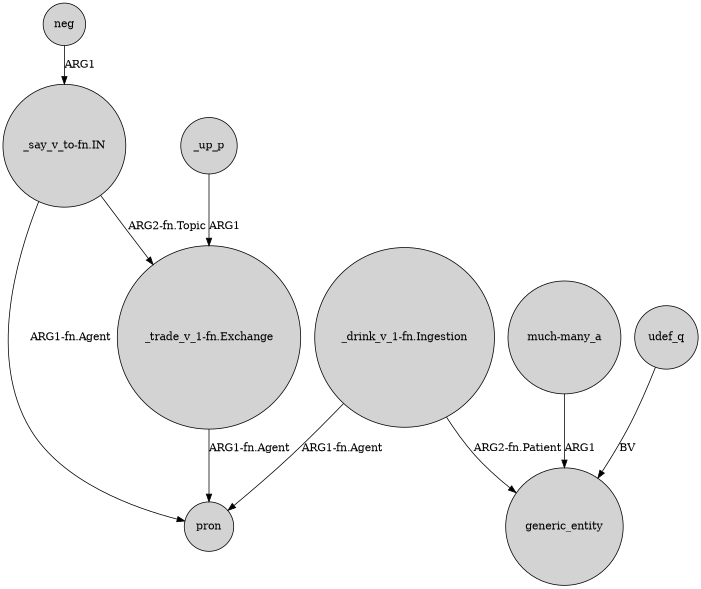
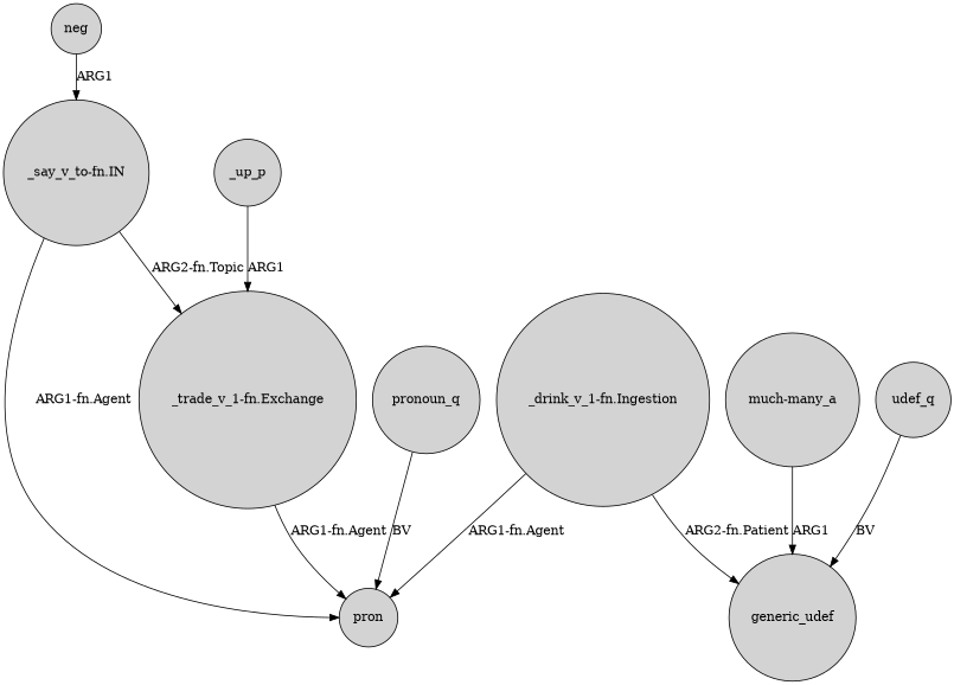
  digraph {
    node [shape=circle style=filled]
    neg
    "_say_v_to-fn.IN"
    "_trade_v_1-fn.Exchange"
    pron
    "_drink_v_1-fn.Ingestion"
-   generic_entity
+   generic_entity [label=generic_udef]
    "much-many_a"
    udef_q
    _up_p
+   pronoun_q
    neg -> "_say_v_to-fn.IN" [label=ARG1]
    "_say_v_to-fn.IN" -> "_trade_v_1-fn.Exchange" [label="ARG2-fn.Topic"]
    "_say_v_to-fn.IN" -> pron [label="ARG1-fn.Agent"]
    "_trade_v_1-fn.Exchange" -> pron [label="ARG1-fn.Agent"]
    "_drink_v_1-fn.Ingestion" -> pron [label="ARG1-fn.Agent"]
    "_drink_v_1-fn.Ingestion" -> generic_entity [label="ARG2-fn.Patient"]
    "much-many_a" -> generic_entity [label=ARG1]
    udef_q -> generic_entity [label=BV]
    _up_p -> "_trade_v_1-fn.Exchange" [label=ARG1]
+   pronoun_q -> pron [label=BV]
  }
